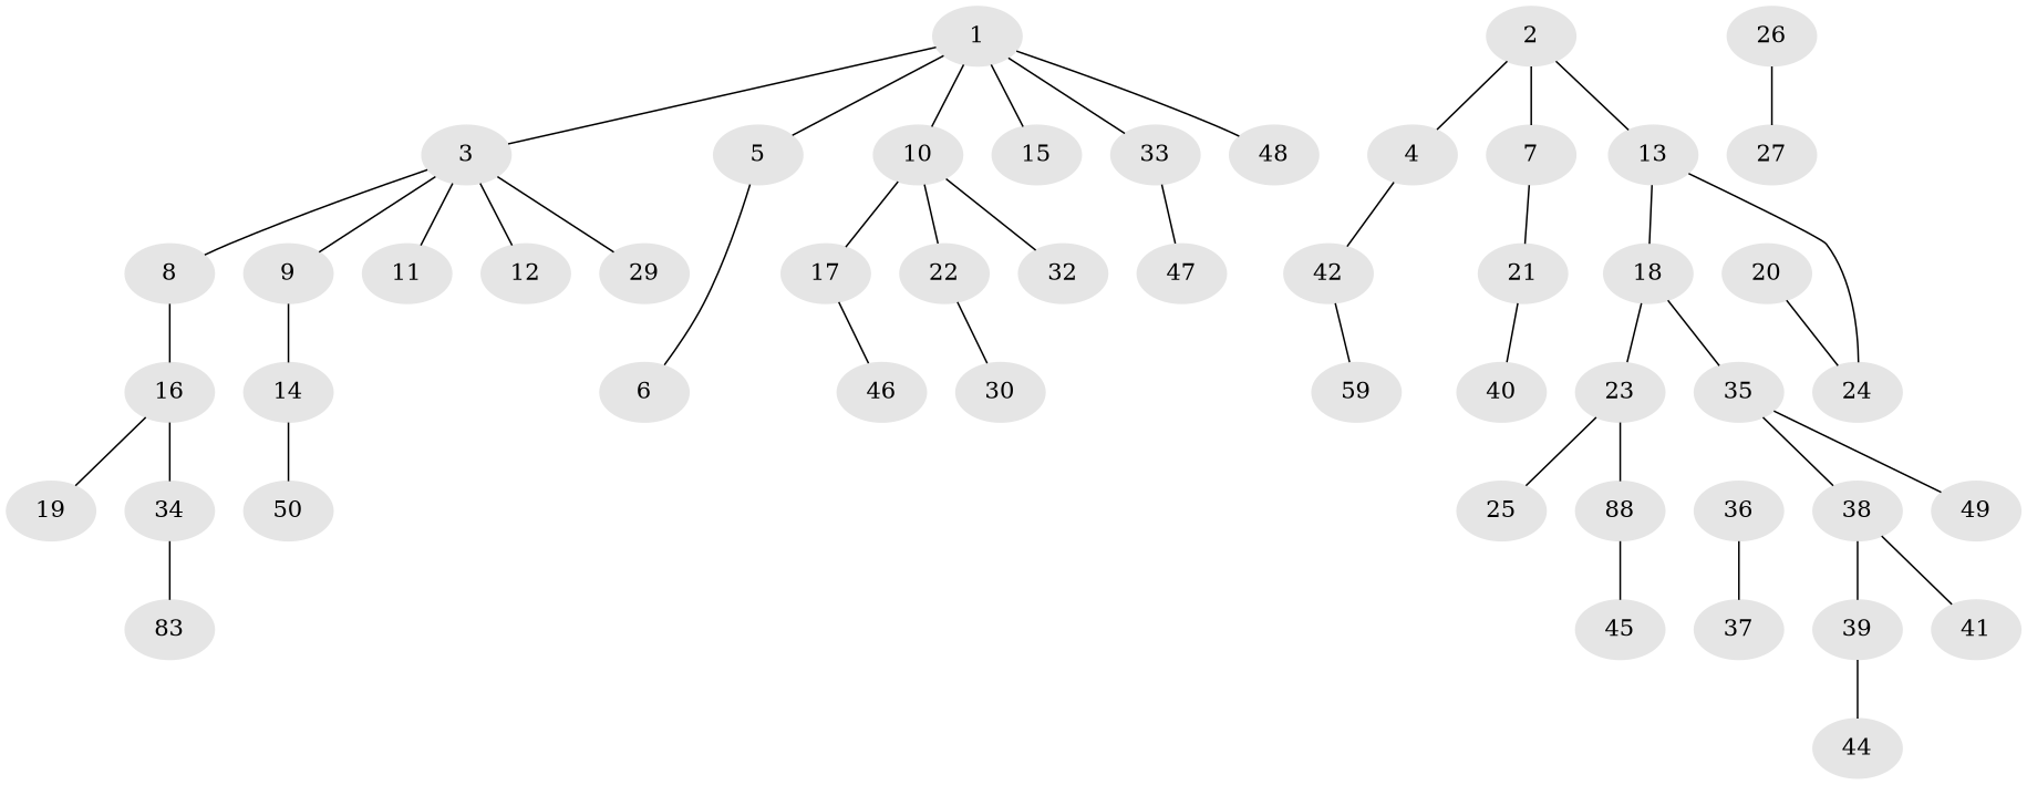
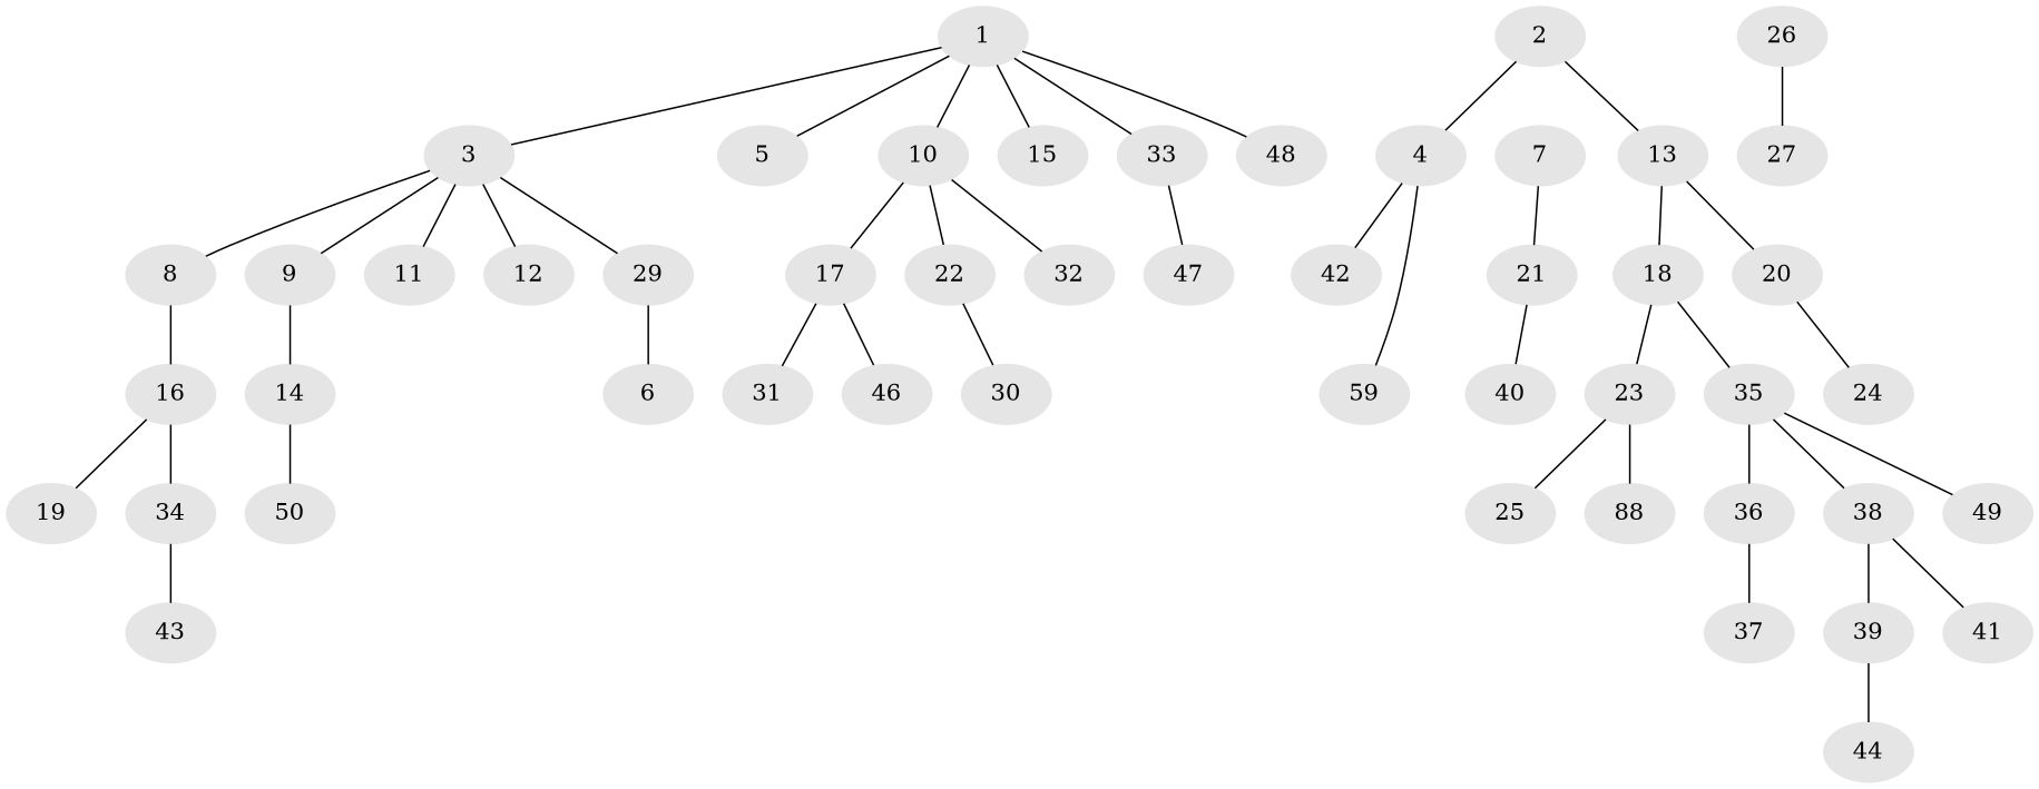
  graph {
    node [color=gray90 style=filled]
    1
    3
    5
    10
    15
    33
    48
    2
    4
    7
    13
    8
    9
    11
    12
    29
    6
    17
    22
    32
    47
    42
    21
    18
    20
    16
    14
    n28 [label=59]
    40
    19
    34
    50
+   31
    46
    30
    23
    35
    24
-   43 [label=83]
+   43
    25
    n41 [label=88]
    26
    27
    36
    38
    49
-   45
    37
    39
    41
    44
    1 -- 3
    1 -- 5
    1 -- 10
    1 -- 15
    1 -- 33
    1 -- 48
    3 -- 8
    3 -- 9
    3 -- 11
    3 -- 12
    3 -- 29
-   5 -- 6
+   29 -- 6
    10 -- 17
    10 -- 22
    10 -- 32
    33 -- 47
    2 -- 4
-   2 -- 7
    2 -- 13
    4 -- 42
    7 -- 21
    13 -- 18
-   13 -- 24
+   13 -- 20
    8 -- 16
    9 -- 14
+   17 -- 31
    17 -- 46
    22 -- 30
-   42 -- n28
+   4 -- n28
    21 -- 40
    18 -- 23
    18 -- 35
    20 -- 24
    16 -- 19
    16 -- 34
    14 -- 50
    34 -- 43
    23 -- 25
    23 -- n41
+   35 -- 36
    35 -- 38
    35 -- 49
-   n41 -- 45
    26 -- 27
    36 -- 37
    38 -- 39
    38 -- 41
    39 -- 44
  }
